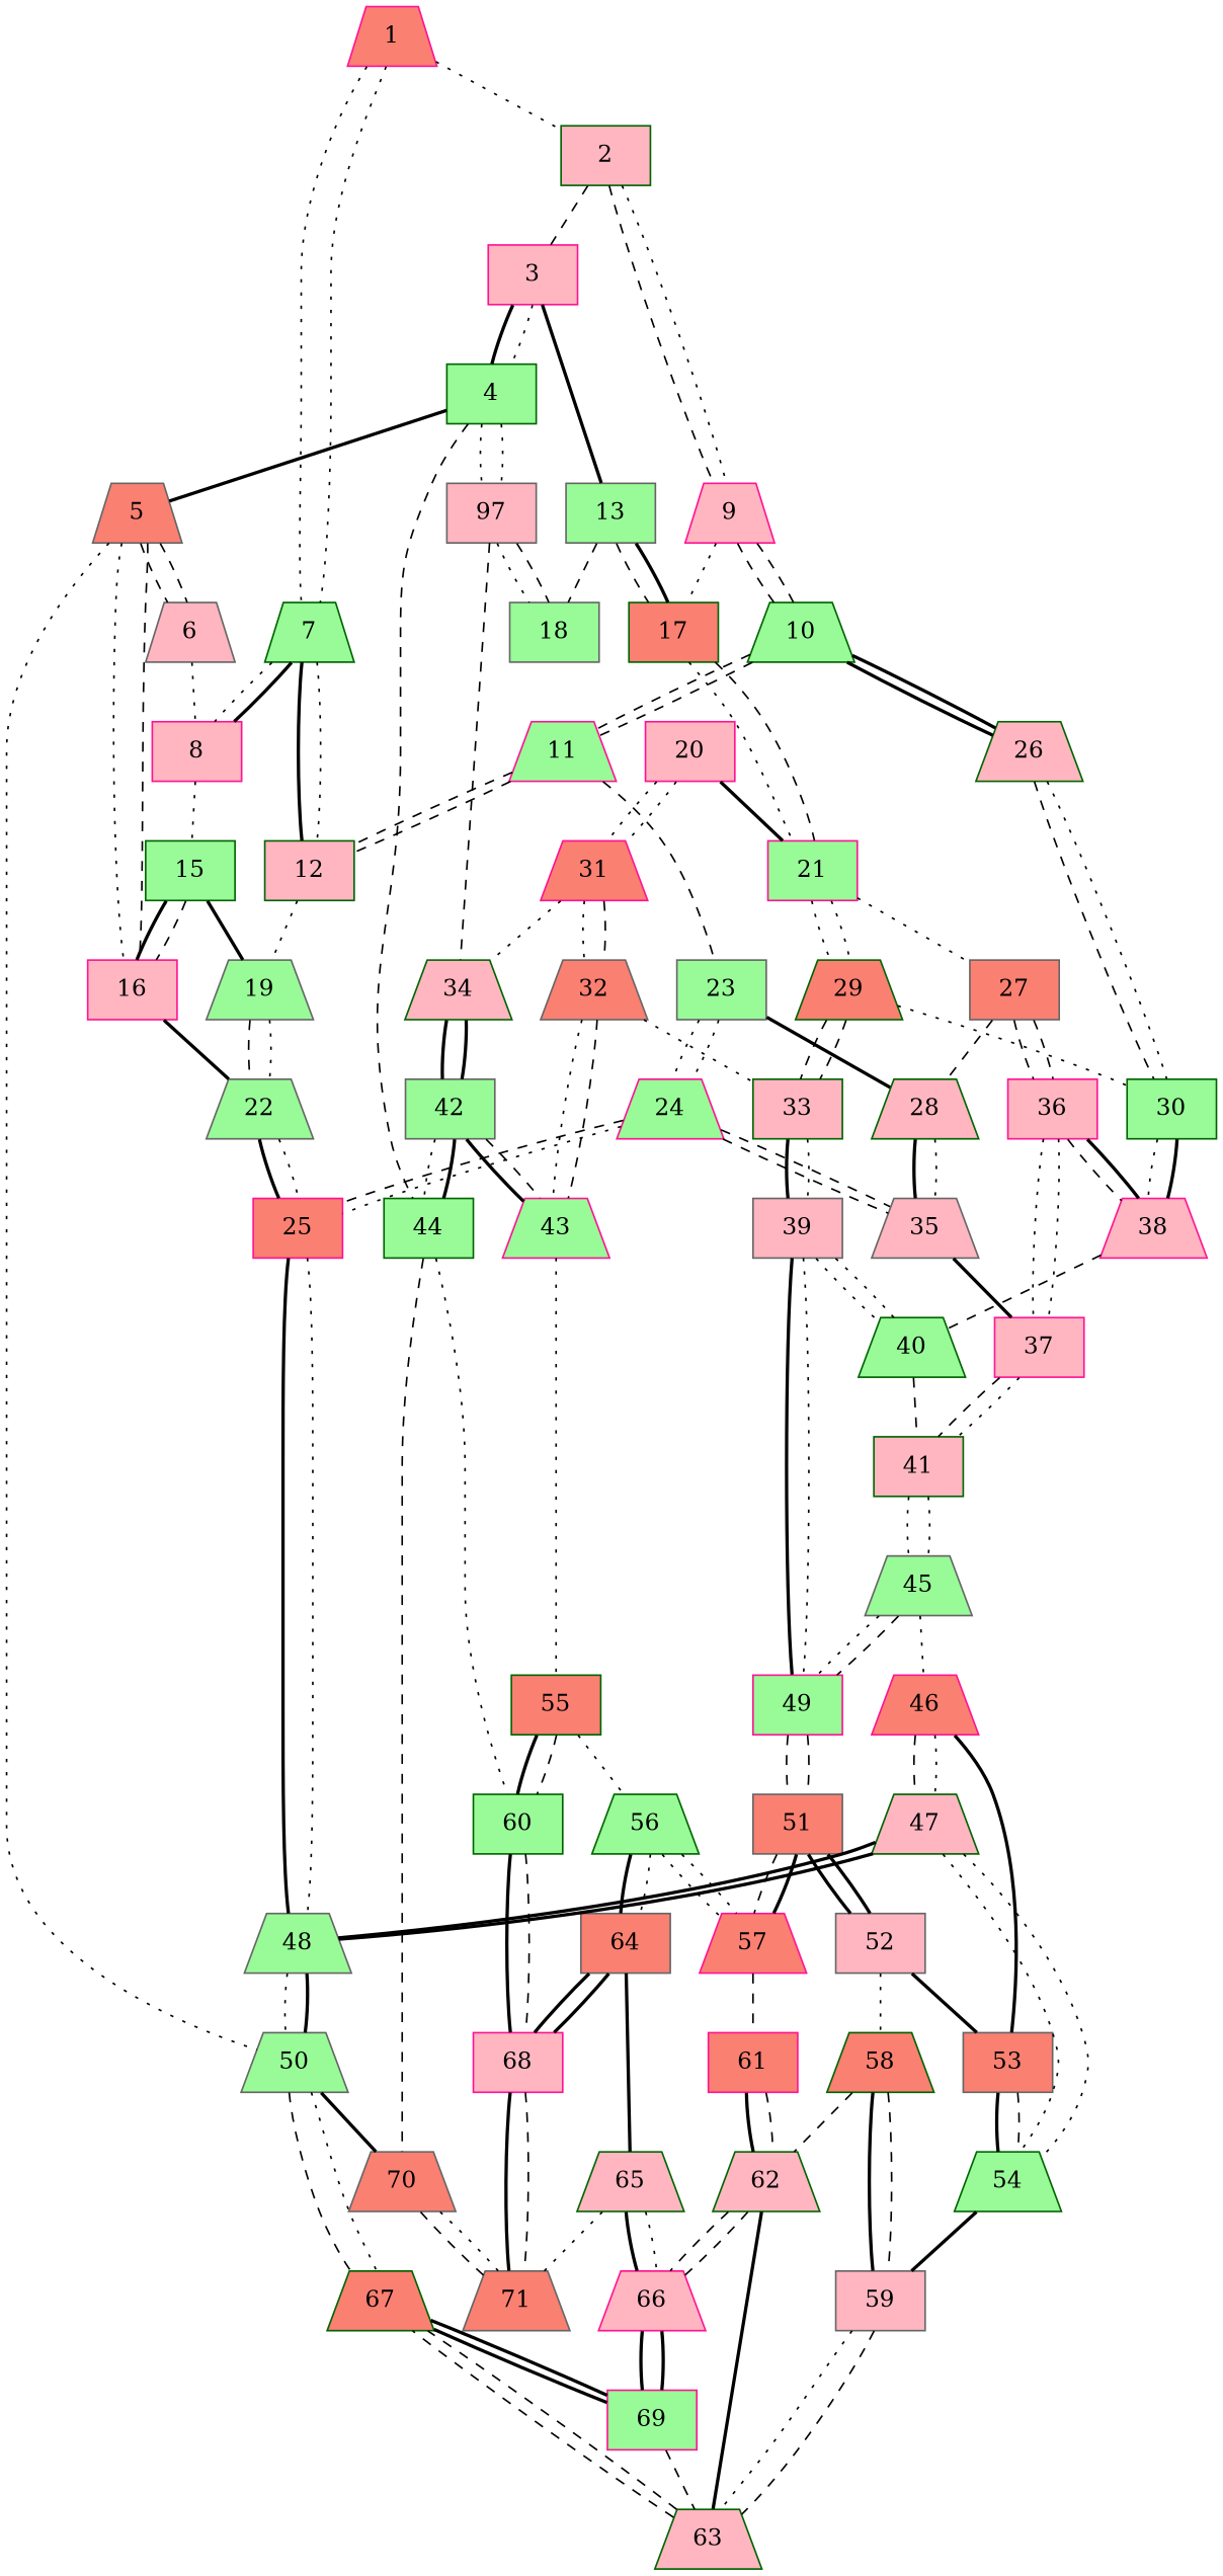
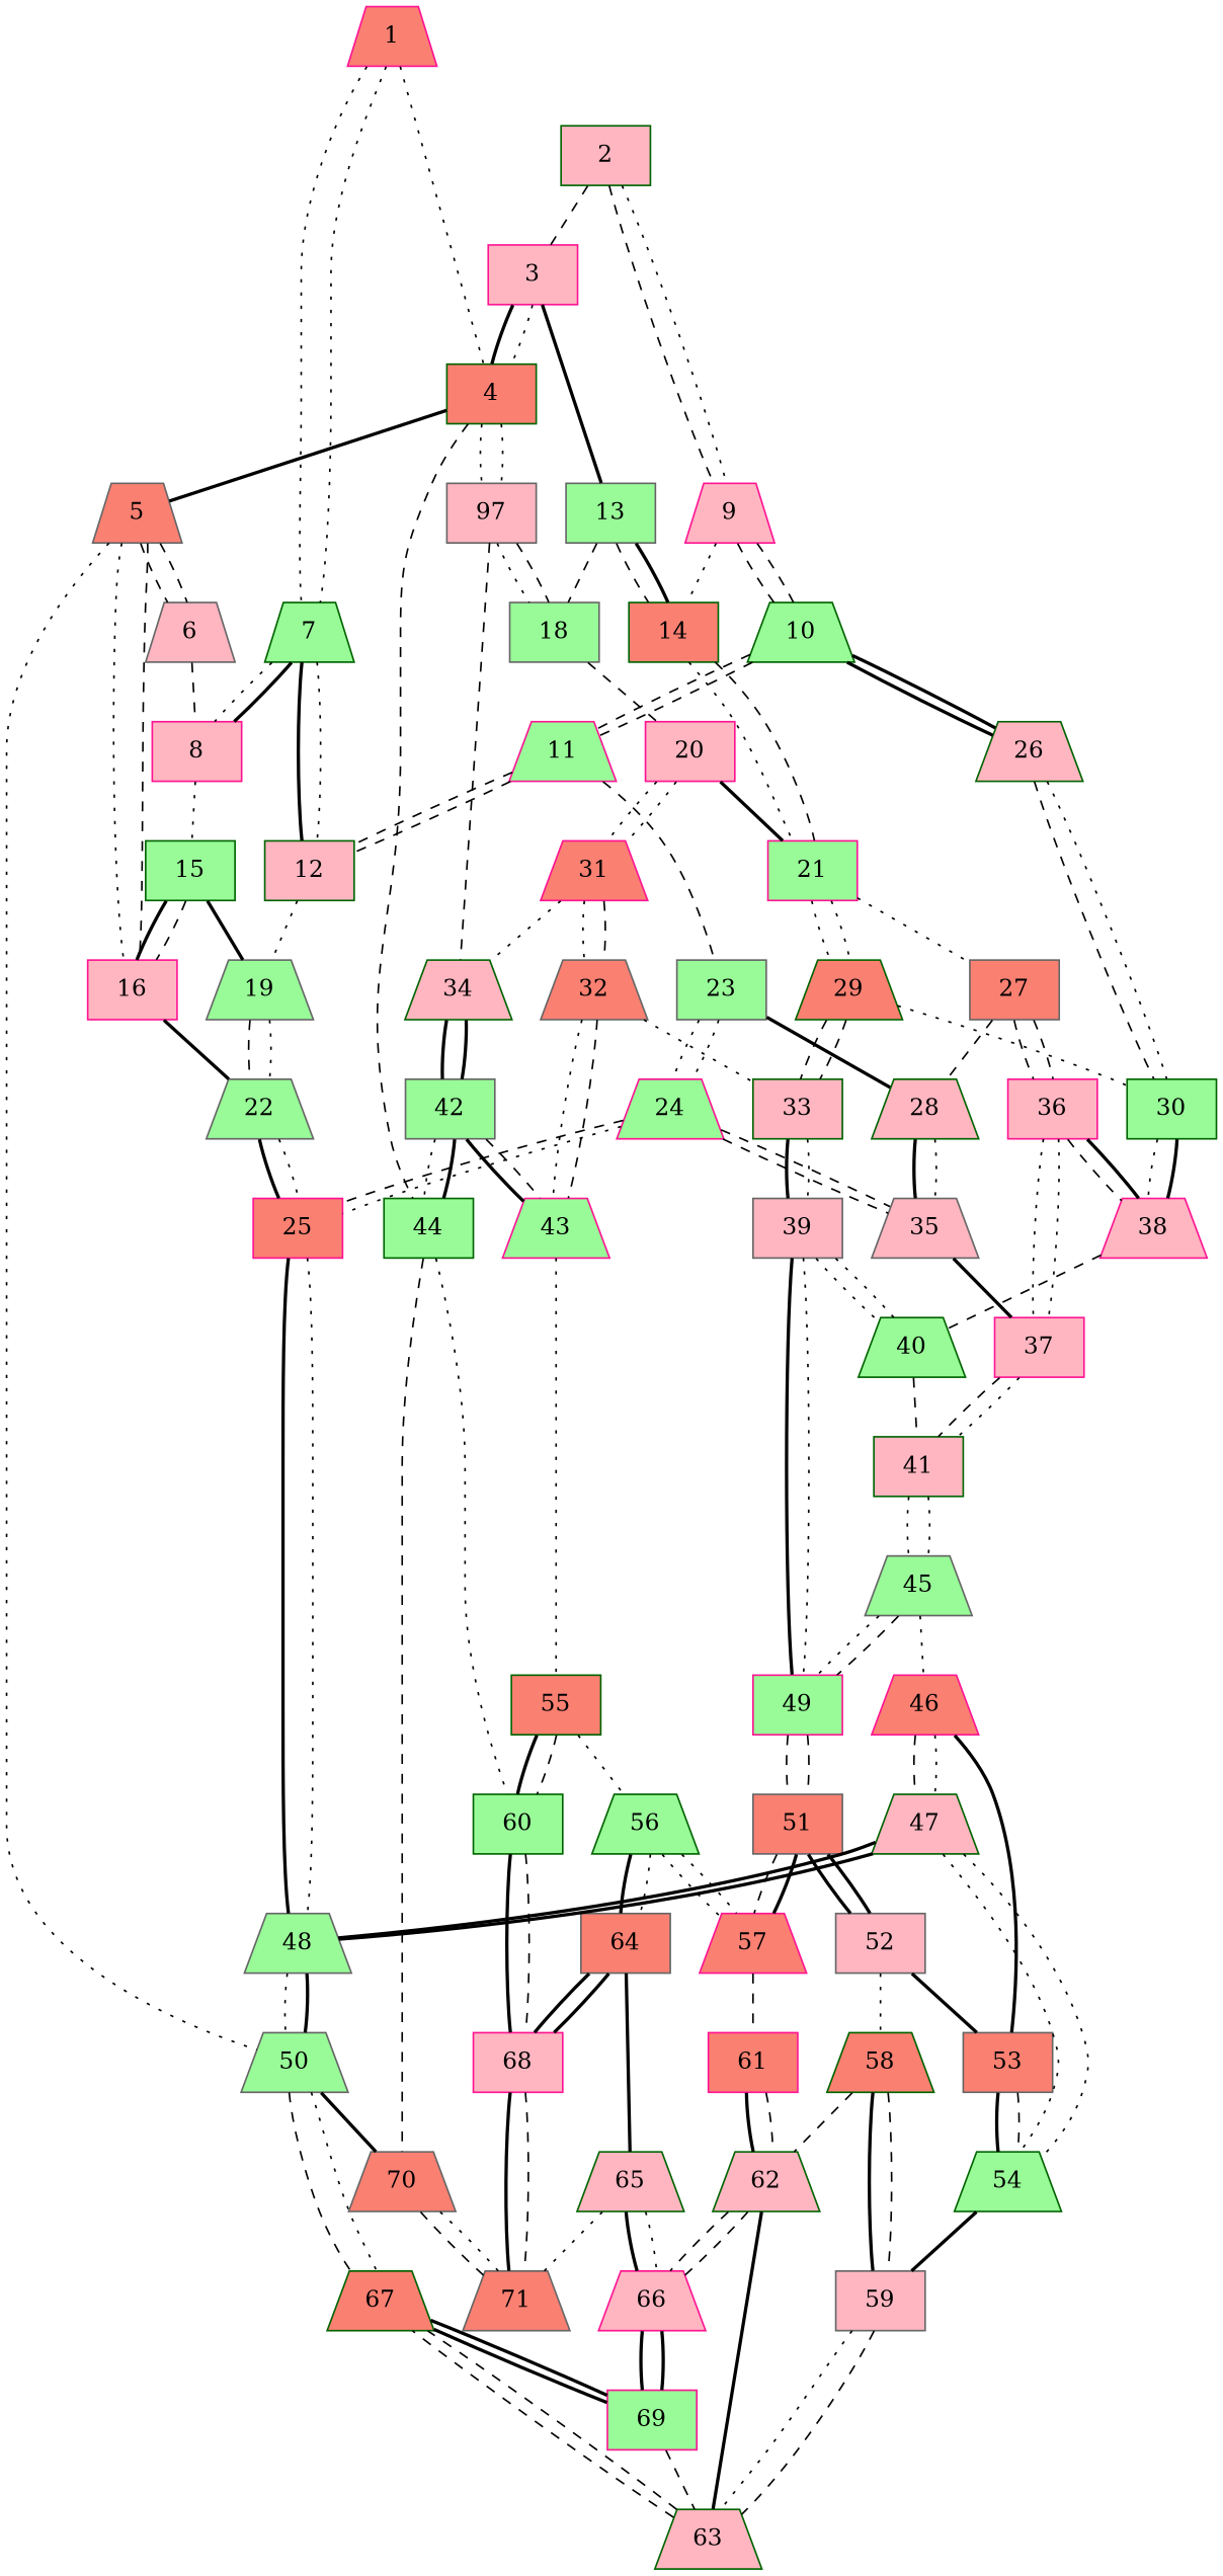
  graph {
    node [color=darkgreen fillcolor=lightpink shape=trapezium style=filled]
    edge [style=dotted]
    1 [color=deeppink fillcolor=salmon]
    2 [shape=box]
    7 [fillcolor=palegreen]
    3 [color=deeppink shape=box]
    9 [color=deeppink]
    8 [color=deeppink shape=box]
    12 [shape=box]
-   4 [fillcolor=palegreen shape=box]
+   4 [fillcolor=salmon shape=box]
    13 [color=gray40 fillcolor=palegreen shape=box]
    10 [fillcolor=palegreen]
-   14 [fillcolor=salmon shape=box label=17]
+   14 [fillcolor=salmon shape=box]
    5 [color=gray40 fillcolor=salmon]
    n13 [color=gray40 label=97 shape=box]
    44 [fillcolor=palegreen shape=box]
    18 [color=gray40 fillcolor=palegreen shape=box]
    6 [color=gray40]
    16 [color=deeppink shape=box]
    50 [color=gray40 fillcolor=palegreen]
    34
    60 [fillcolor=palegreen shape=box]
    70 [color=gray40 fillcolor=salmon]
    22 [color=gray40 fillcolor=palegreen]
    67 [fillcolor=salmon]
    15 [fillcolor=palegreen shape=box]
    19 [color=gray40 fillcolor=palegreen]
    11 [color=deeppink fillcolor=palegreen]
    26
    21 [color=deeppink fillcolor=palegreen shape=box]
    23 [color=gray40 fillcolor=palegreen shape=box]
    30 [fillcolor=palegreen shape=box]
    24 [color=deeppink fillcolor=palegreen]
    28
    20 [color=deeppink shape=box]
    29 [fillcolor=salmon]
    27 [color=gray40 fillcolor=salmon shape=box]
    25 [color=deeppink fillcolor=salmon shape=box]
    42 [color=gray40 fillcolor=palegreen shape=box]
    31 [color=deeppink fillcolor=salmon]
    32 [color=gray40 fillcolor=salmon]
    33 [shape=box]
    48 [color=gray40 fillcolor=palegreen]
    35 [color=gray40]
    37 [color=deeppink shape=box]
    36 [color=deeppink shape=box]
    38 [color=deeppink]
    39 [color=gray40 shape=box]
    40 [fillcolor=palegreen]
    43 [color=deeppink fillcolor=palegreen]
    55 [fillcolor=salmon shape=box]
    49 [color=deeppink fillcolor=palegreen shape=box]
    41 [shape=box]
    45 [color=gray40 fillcolor=palegreen]
    51 [color=gray40 fillcolor=salmon shape=box]
    46 [color=deeppink fillcolor=salmon]
    56 [fillcolor=palegreen]
    68 [color=deeppink shape=box]
    71 [color=gray40 fillcolor=salmon]
    47
    53 [color=gray40 fillcolor=salmon shape=box]
    54 [fillcolor=palegreen]
    59 [color=gray40 shape=box]
    52 [color=gray40 shape=box]
    57 [color=deeppink fillcolor=salmon]
    69 [color=deeppink fillcolor=palegreen shape=box]
    58 [fillcolor=salmon]
    61 [color=deeppink fillcolor=salmon shape=box]
    62
    63
    64 [color=gray40 fillcolor=salmon shape=box]
    65
    66 [color=deeppink]
-   1 -- 2
+   1 -- 4
    1 -- 7
    1 -- 7
    2 -- 3 [style=dashed]
    2 -- 9 [style=dashed]
    2 -- 9
    7 -- 8
    7 -- 8 [style=bold]
    7 -- 12 [style=bold]
    7 -- 12
    3 -- 4 [style=bold]
    3 -- 4
    3 -- 13 [style=bold]
    9 -- 10 [style=dashed]
    9 -- 10 [style=dashed]
    9 -- 14
    8 -- 15
    12 -- 19
    4 -- 5 [style=bold]
    4 -- n13
    4 -- n13
    4 -- 44 [style=dashed]
    13 -- 14 [style=dashed]
    13 -- 14 [style=bold]
    13 -- 18 [style=dashed]
    10 -- 11 [style=dashed]
    10 -- 11 [style=dashed]
    10 -- 26 [style=bold]
    10 -- 26 [style=bold]
    14 -- 21
    14 -- 21 [style=dashed]
    5 -- 6 [style=dashed]
    5 -- 6 [style=dashed]
    5 -- 16
    5 -- 16 [style=dashed]
    5 -- 50
    n13 -- 18
    n13 -- 18 [style=dashed]
    n13 -- 34 [style=dashed]
    44 -- 60
    44 -- 70 [style=dashed]
-   6 -- 8
+   18 -- 20 [style=dashed]
+   6 -- 8 [style=dashed]
    16 -- 22 [style=bold]
    50 -- 70 [style=bold]
    50 -- 67 [style=dashed]
    50 -- 67
    34 -- 42 [style=bold]
    34 -- 42 [style=bold]
    60 -- 68 [style=bold]
    60 -- 68 [style=dashed]
    70 -- 71 [style=dashed]
    70 -- 71
    22 -- 25 [style=bold]
    22 -- 25
    67 -- 69 [style=bold]
    67 -- 69 [style=bold]
    15 -- 16 [style=bold]
    15 -- 16 [style=dashed]
    15 -- 19 [style=bold]
    19 -- 22 [style=dashed]
    19 -- 22
    11 -- 12 [style=dashed]
    11 -- 12 [style=dashed]
    11 -- 23 [style=dashed]
    26 -- 30 [style=dashed]
    26 -- 30
    21 -- 29
    21 -- 29
    21 -- 27
    23 -- 24
    23 -- 24
    23 -- 28 [style=bold]
    30 -- 38
    30 -- 38 [style=bold]
    24 -- 25 [style=dashed]
    24 -- 25
    24 -- 35 [style=dashed]
    24 -- 35 [style=dashed]
    28 -- 35 [style=bold]
    28 -- 35
    20 -- 21 [style=bold]
    20 -- 31
    20 -- 31
    29 -- 30
    29 -- 33 [style=dashed]
    29 -- 33 [style=dashed]
    27 -- 28 [style=dashed]
    27 -- 36 [style=dashed]
    27 -- 36 [style=dashed]
    25 -- 48 [style=bold]
    25 -- 48
    42 -- 44
    42 -- 44 [style=bold]
    42 -- 43 [style=bold]
    42 -- 43 [style=dashed]
    31 -- 34
    31 -- 32
    31 -- 32 [style=dashed]
    32 -- 33
    32 -- 43
    32 -- 43 [style=dashed]
    33 -- 39 [style=bold]
    33 -- 39
    48 -- 50
    48 -- 50 [style=bold]
    35 -- 37 [style=bold]
    37 -- 41 [style=dashed]
    37 -- 41
    36 -- 37
    36 -- 37
    36 -- 38 [style=dashed]
    36 -- 38 [style=bold]
    38 -- 40 [style=dashed]
    39 -- 40
    39 -- 40
    39 -- 49 [style=bold]
    39 -- 49
    40 -- 41 [style=dashed]
    43 -- 55
    55 -- 60 [style=bold]
    55 -- 60 [style=dashed]
    55 -- 56
    49 -- 51 [style=dashed]
    49 -- 51 [style=dashed]
    41 -- 45
    41 -- 45
    45 -- 49
    45 -- 49 [style=dashed]
    45 -- 46
    51 -- 52 [style=bold]
    51 -- 52 [style=bold]
    51 -- 57 [style=dashed]
    51 -- 57 [style=bold]
    46 -- 47 [style=dashed]
    46 -- 47
    46 -- 53 [style=bold]
    56 -- 57
    56 -- 57
    56 -- 64 [style=bold]
    56 -- 64
    68 -- 71 [style=bold]
    68 -- 71 [style=dashed]
    47 -- 48 [style=bold]
    47 -- 48 [style=bold]
    47 -- 54
    47 -- 54
    53 -- 54 [style=bold]
    53 -- 54 [style=dashed]
    54 -- 59 [style=bold]
    59 -- 63
    59 -- 63 [style=dashed]
    52 -- 53 [style=bold]
    52 -- 58
    57 -- 61 [style=dashed]
    69 -- 63 [style=dashed]
    58 -- 59 [style=bold]
    58 -- 59 [style=dashed]
    58 -- 62 [style=dashed]
    61 -- 62 [style=bold]
    61 -- 62 [style=dashed]
    62 -- 63 [style=bold]
    62 -- 66 [style=dashed]
    62 -- 66 [style=dashed]
    63 -- 67 [style=dashed]
    63 -- 67 [style=dashed]
    64 -- 68 [style=bold]
    64 -- 68 [style=bold]
    64 -- 65 [style=bold]
    65 -- 71
    65 -- 66 [style=bold]
    65 -- 66
    66 -- 69 [style=bold]
    66 -- 69 [style=bold]
  }
